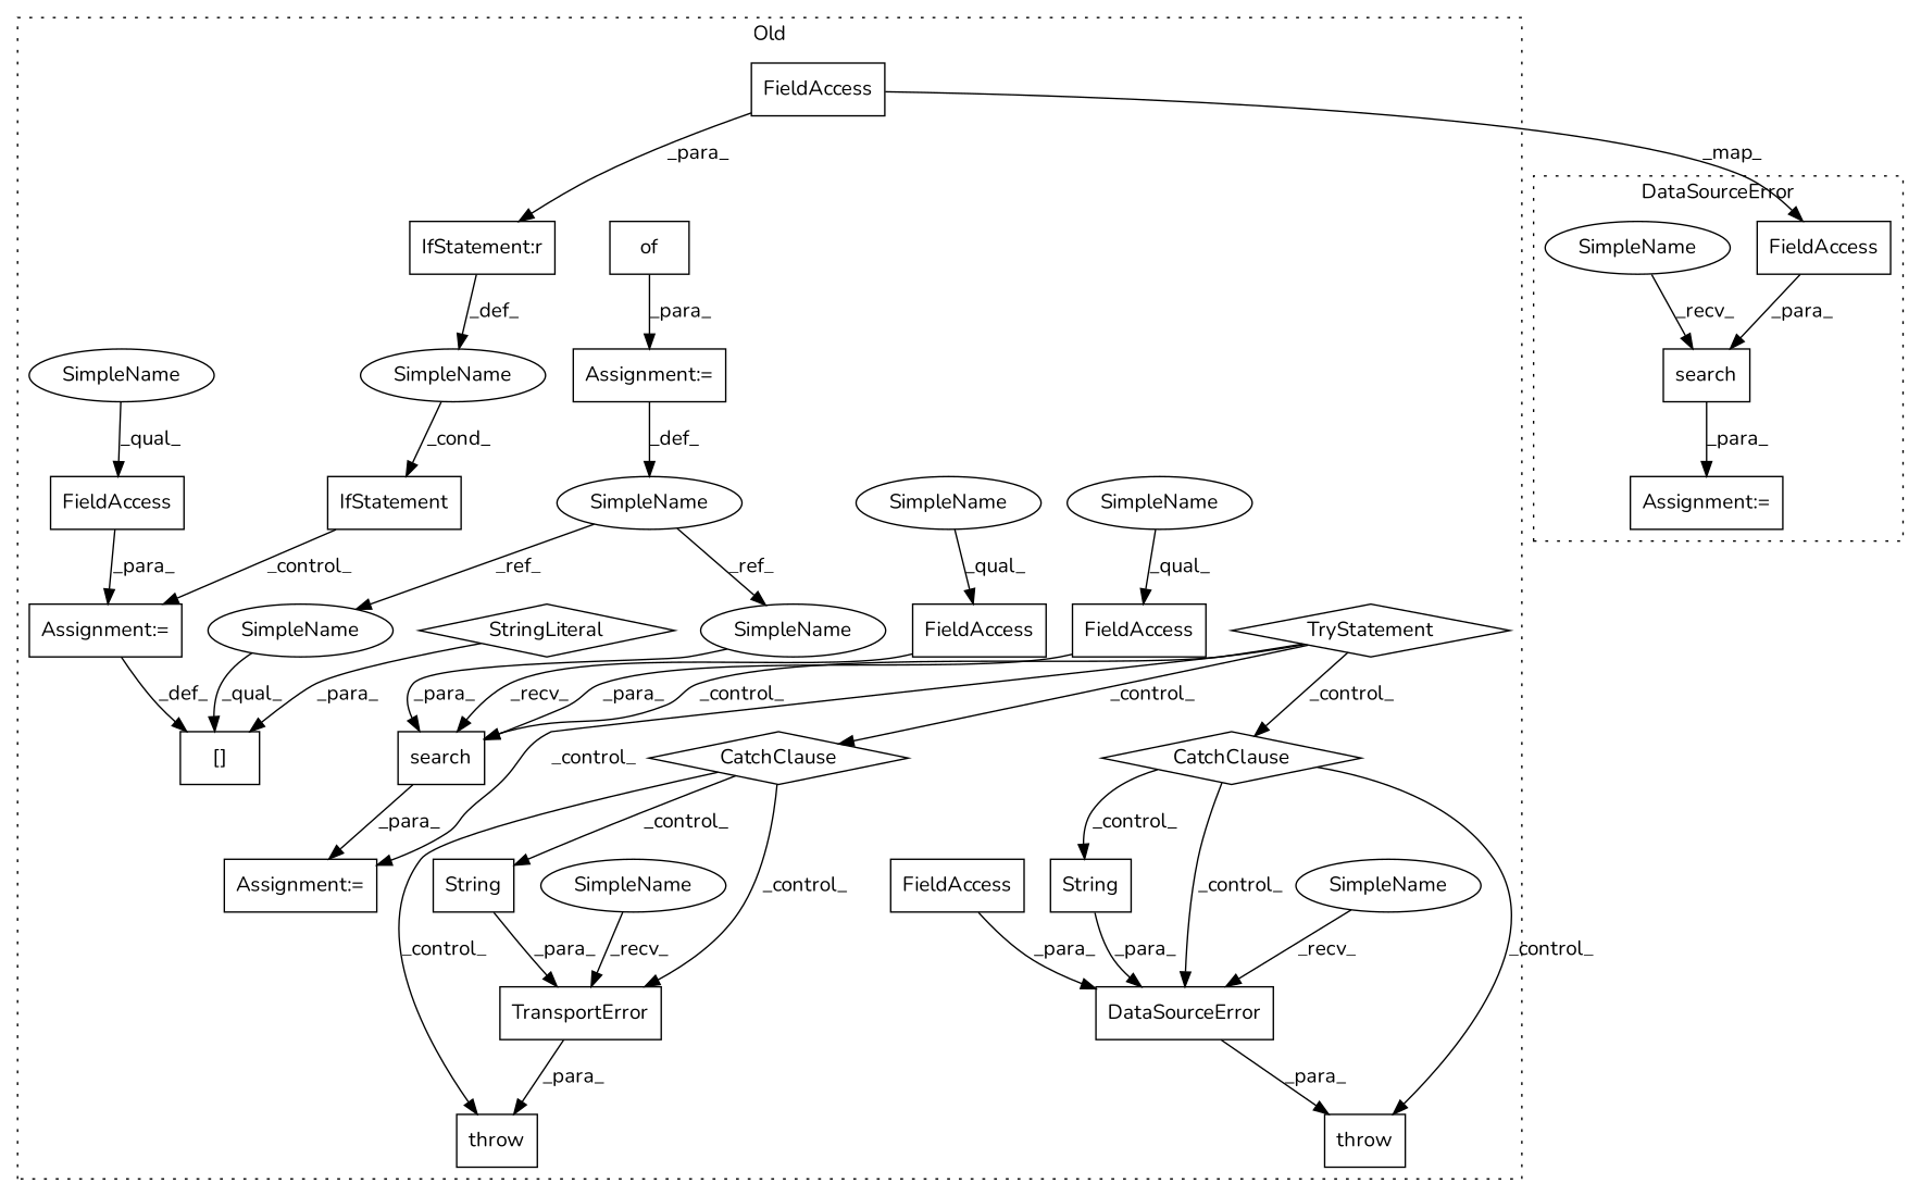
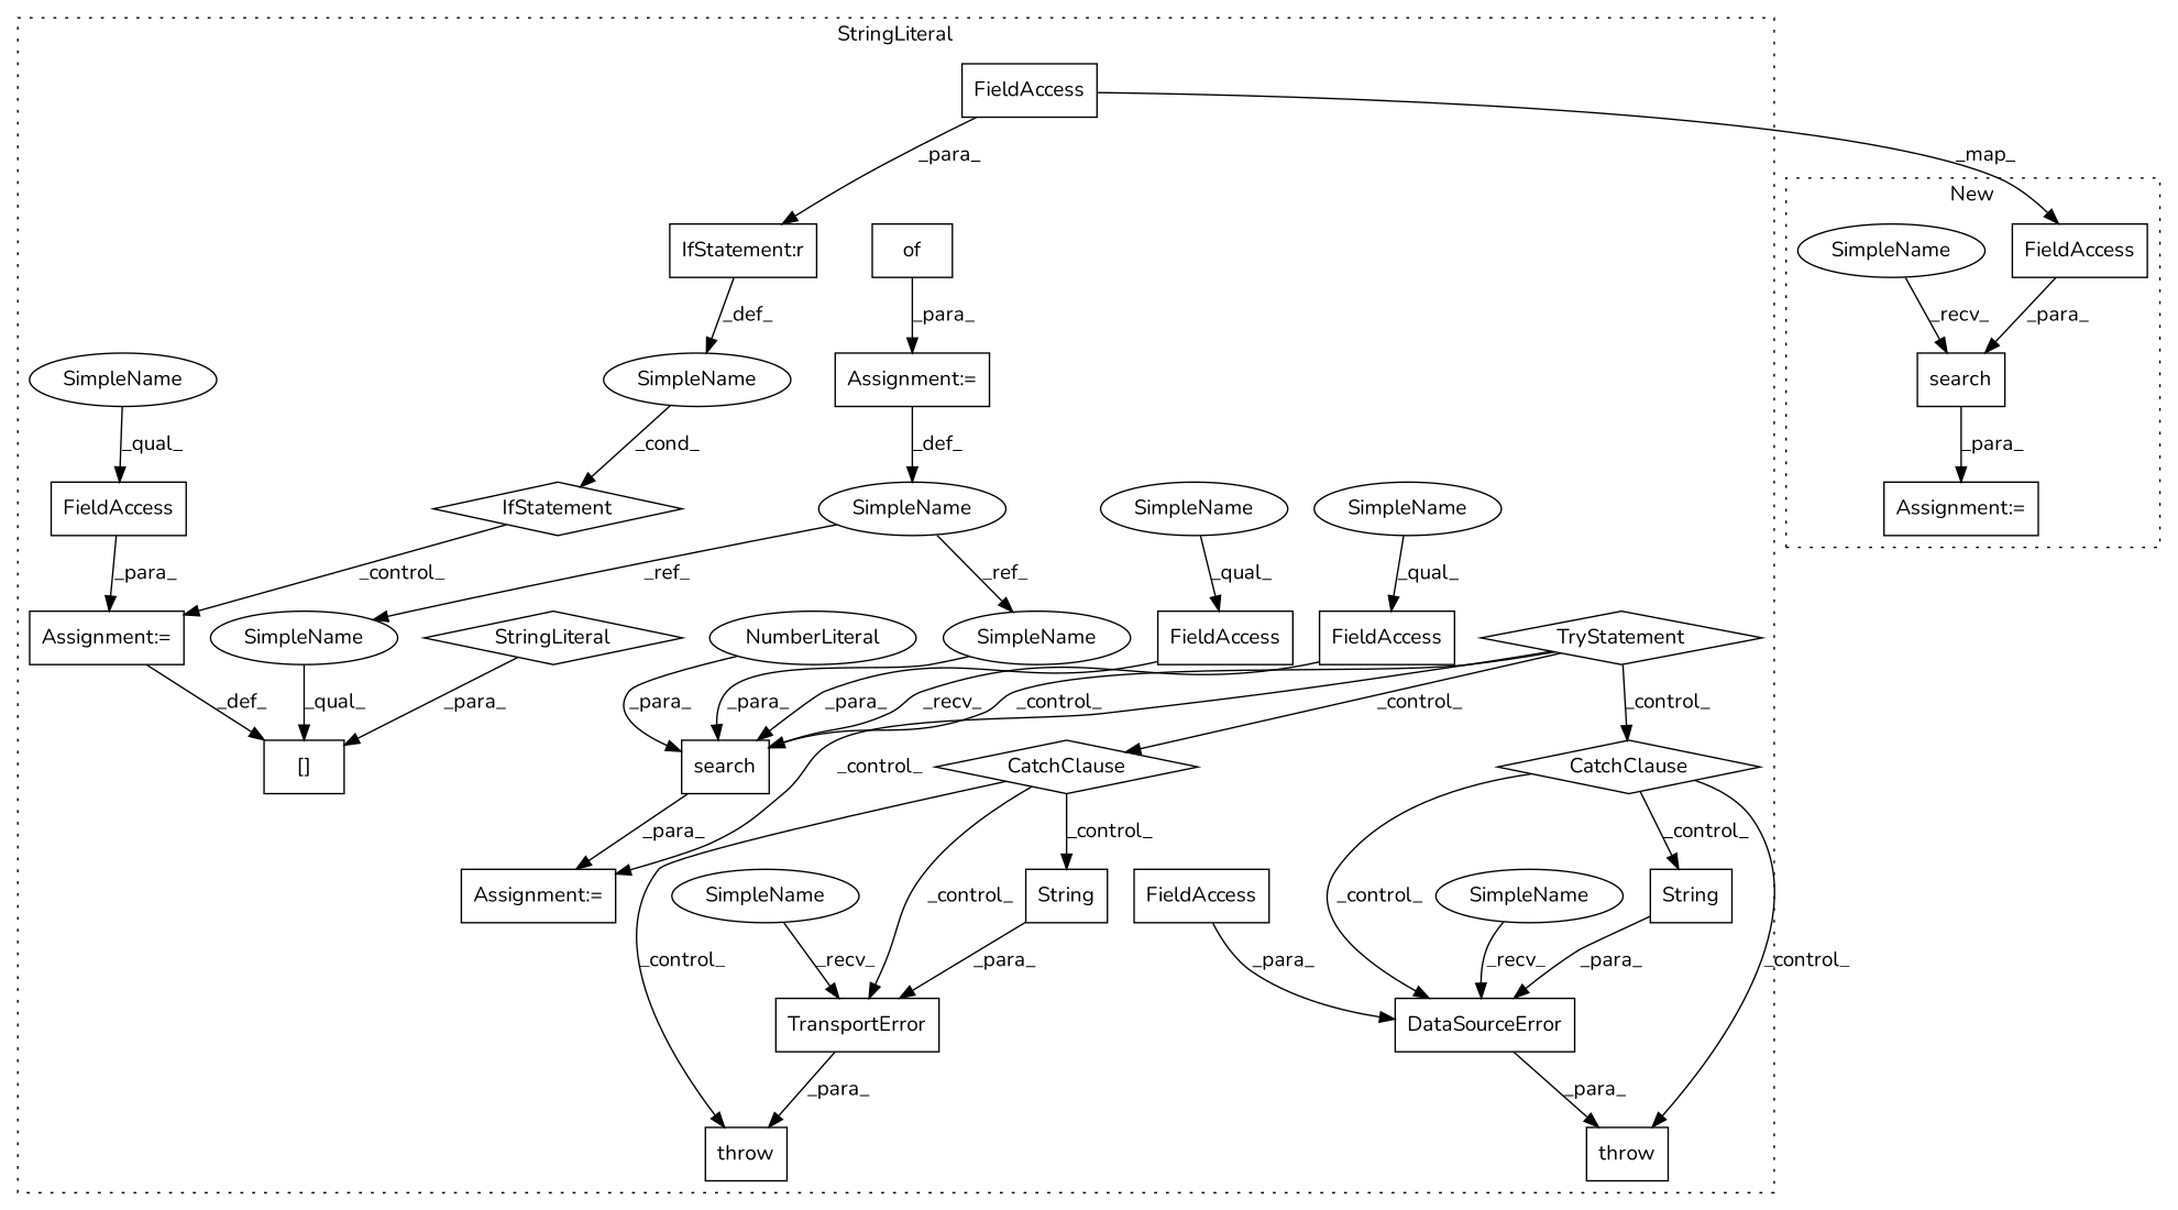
  digraph {
    fontname=Nunito
    node [a=42 fontname=Nunito l=4 s=14899 shape=box]
    edge [fontname=Nunito]
    n1 [a=12 l="11,2" label=CatchClause s="15063,15106" shape=diamond]
    n2 [a=54 label=TryStatement s=14880 shape=diamond]
    n3 [a=7 l=1 label="Assignment:=" s=14898]
    n4 [a=32 l="15,1" label=TransportError s="15028,15054"]
    n5 [a=32 l="16,1" label=DataSourceError s="15129,15166"]
    n6 [a=32 l="7,1" label=search s="14907,14941"]
+   n7 [a=34 l=1 label=NumberLiteral s=14925 shape=ellipse]
    n8 [a=53 l=6 label=throw s=15116]
    n9 [a=22 l=7 label=FieldAccess]
    n10 [a=22 l=10 label=FieldAccess s=14914]
    n11 [a=53 l=6 label=throw s=15015]
    n12 [l=9 label=SimpleName s=14646 shape=ellipse]
    n13 [a=2 l="10,1" label="[]" s="14705,14724"]
    n14 [a=22 l=9 label=FieldAccess s=15145]
    n15 [a=32 label=of s=14660]
    n16 [a=32 l="7,1" label=String s="15155,15165"]
    n17 [a=12 l="11,2" label=CatchClause s="14951,15005" shape=diamond]
    n18 [a=32 l="7,1" label=String s="15043,15053"]
    n19 [a=7 l=1 label="Assignment:=" s=14655]
    n20 [a=45 l=9 label=StringLiteral s=14715 shape=diamond]
    n21 [a=7 l=1 label="Assignment:=" s=14725]
    n22 [a=27 label="IfStatement:r" s=14687]
    n23 [label=SimpleName shape=ellipse l="" s=""]
-   n24 [a=25 l="4,2" label=IfStatement s="14670,14695"]
+   n24 [a=25 l="4,2" label=IfStatement s="14670,14695" shape=diamond]
    n25 [a=22 l=13 label=FieldAccess s=14726]
    n26 [a=22 l=13 label=FieldAccess s=14674]
    n27 [l=6 label=SimpleName s=15122 shape=ellipse]
    n28 [l=6 label=SimpleName s=15021 shape=ellipse]
    n29 [l=9 label=SimpleName s=14932 shape=ellipse]
    n30 [l=9 label=SimpleName s=14705 shape=ellipse]
    n31 [l=5 label=SimpleName s=14726 shape=ellipse]
    n32 [label=SimpleName s=14914 shape=ellipse]
    n33 [label=SimpleName shape=ellipse]
    n34 [a=32 l="7,1" label=search s="14448,14473"]
    n35 [a=7 l=1 label="Assignment:=" s=14442]
    n36 [a=22 l=13 label=FieldAccess s=14460]
    n37 [label=SimpleName s=14443 shape=ellipse]
    subgraph cluster_1 {
-     label=Old
+     label=StringLiteral
      style=dotted
      n1
      n2
      n3
      n4
      n5
      n6
+     n7
      n8
      n9
      n10
      n11
      n12
      n13
      n14
      n15
      n16
      n17
      n18
      n19
      n20
      n21
      n22
      n23
      n24
      n25
      n26
      n27
      n28
      n29
      n30
      n31
      n32
      n33
    }
    subgraph cluster_2 {
-     label=DataSourceError
+     label=New
      style=dotted
      n34
      n35
      n36
      n37
    }
    n1 -> n5 [label=_control_]
    n1 -> n8 [label=_control_]
    n1 -> n16 [label=_control_]
    n2 -> n1 [label=_control_]
    n2 -> n3 [label=_control_]
    n2 -> n6 [label=_control_]
    n2 -> n17 [label=_control_]
    n4 -> n11 [label=_para_]
    n5 -> n8 [label=_para_]
    n6 -> n3 [label=_para_]
+   n7 -> n6 [label=_para_]
    n9 -> n6 [label=_recv_]
    n10 -> n6 [label=_para_]
    n12 -> n29 [label=_ref_]
    n12 -> n30 [label=_ref_]
    n14 -> n5 [label=_para_]
    n15 -> n19 [label=_para_]
    n16 -> n5 [label=_para_]
    n17 -> n4 [label=_control_]
    n17 -> n11 [label=_control_]
    n17 -> n18 [label=_control_]
    n18 -> n4 [label=_para_]
    n19 -> n12 [label=_def_]
    n20 -> n13 [label=_para_]
    n21 -> n13 [label=_def_]
    n22 -> n23 [label=_def_]
    n23 -> n24 [label=_cond_]
    n24 -> n21 [label=_control_]
    n25 -> n21 [label=_para_]
    n26 -> n22 [label=_para_]
    n26 -> n36 [label=_map_]
    n27 -> n5 [label=_recv_]
    n28 -> n4 [label=_recv_]
    n29 -> n6 [label=_para_]
    n30 -> n13 [label=_qual_]
    n31 -> n25 [label=_qual_]
    n32 -> n10 [label=_qual_]
    n33 -> n9 [label=_qual_]
    n34 -> n35 [label=_para_]
    n36 -> n34 [label=_para_]
    n37 -> n34 [label=_recv_]
  }
